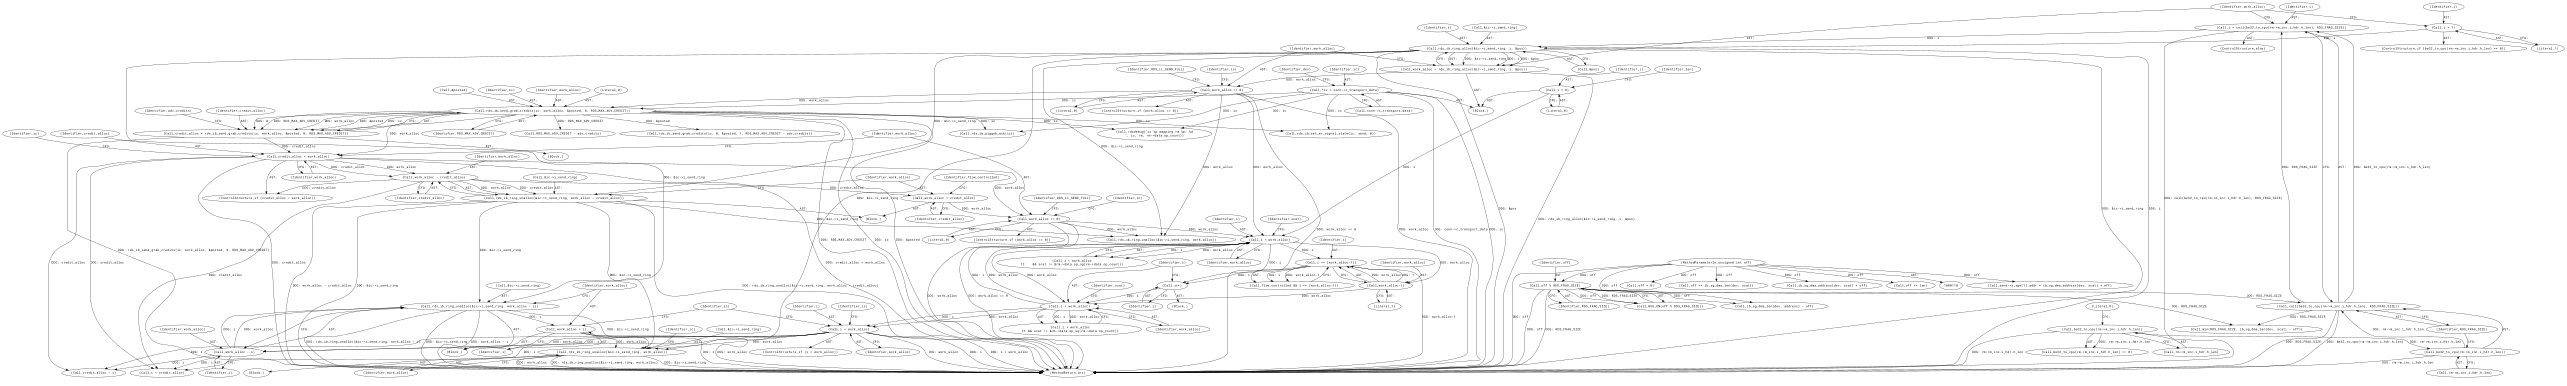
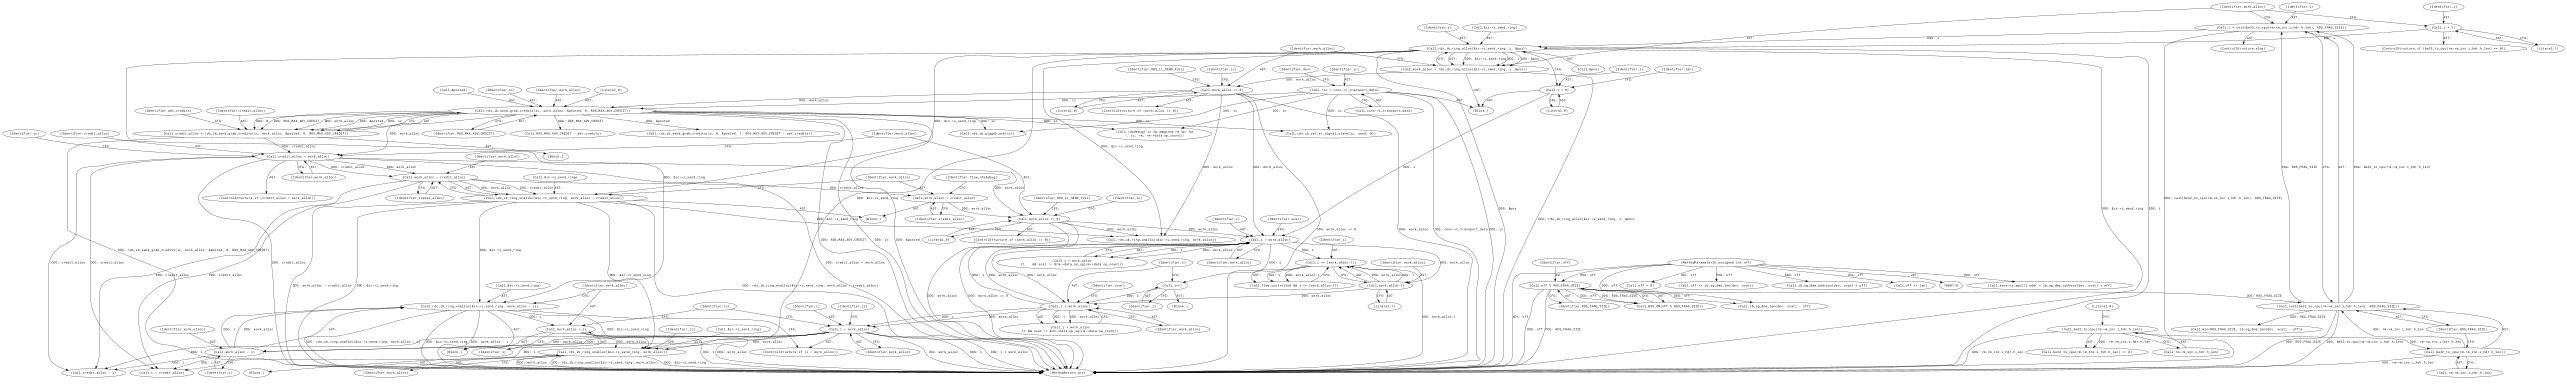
  digraph {
    fontname="Roboto Mono"
    node [fontname="Roboto Mono"]
    edge [fontname="Roboto Mono"]
    n1 [label="(Call,rds_ib_ring_unalloc(&ic->i_send_ring, work_alloc))"]
    n2 [label="(MethodReturn,int)"]
    n3 [label="(Block,)"]
    n4 [label="(Identifier,work_alloc)"]
    n5 [label="(Call,rds_ib_ring_unalloc(&ic->i_send_ring, work_alloc - i))"]
    n6 [label="(Call,work_alloc - i)"]
    n7 [label="(Block,)"]
    n8 [label="(Call,work_alloc = i)"]
    n9 [label="(Call,credit_alloc - i)"]
    n10 [label="(Call,i < credit_alloc)"]
    n11 [label="(Identifier,i)"]
    n12 [label="(Call,rds_ib_ring_alloc(&ic->i_send_ring, i, &pos))"]
    n13 [label="(Call,rds_ib_ring_unalloc(&ic->i_send_ring, work_alloc - credit_alloc))"]
    n14 [label="(Call,work_alloc = rds_ib_ring_alloc(&ic->i_send_ring, i, &pos))"]
    n15 [label="(Call,&pos)"]
    n16 [label="(Call,rds_ib_ring_unalloc(&ic->i_send_ring, work_alloc))"]
    n17 [label="(Call,work_alloc - credit_alloc)"]
    n18 [label="(Block,)"]
    n19 [label="(Block,)"]
    n20 [label="(Call,work_alloc == 0)"]
    n21 [label="(Call,i = 1)"]
    n22 [label="(Literal,1)"]
    n23 [label="(ControlStructure,if (be32_to_cpu(rm->m_inc.i_hdr.h_len) == 0))"]
    n24 [label="(Call,i = ceil(be32_to_cpu(rm->m_inc.i_hdr.h_len), RDS_FRAG_SIZE))"]
    n25 [label="(Call,ceil(be32_to_cpu(rm->m_inc.i_hdr.h_len), RDS_FRAG_SIZE))"]
    n26 [label="(ControlStructure,else)"]
    n27 [label="(Identifier,RDS_FRAG_SIZE)"]
    n28 [label="(Call,min(RDS_FRAG_SIZE, ib_sg_dma_len(dev, scat) - off))"]
    n29 [label="(Call,be32_to_cpu(rm->m_inc.i_hdr.h_len))"]
    n30 [label="(Call,rm->m_inc.i_hdr.h_len)"]
    n31 [label="(Call,be32_to_cpu(rm->m_inc.i_hdr.h_len))"]
    n32 [label="(Call,be32_to_cpu(rm->m_inc.i_hdr.h_len) == 0)"]
    n33 [label="(Call,rm->m_inc.i_hdr.h_len)"]
    n34 [label="(Call,off % RDS_FRAG_SIZE)"]
-   n35 [label="(Call,ib_sg_dma_len(dev, address) - off)"]
+   n35 [label="(Call,ib_sg_dma_len(dev, scat) - off)"]
    n36 [label="(Call,BUG_ON(off % RDS_FRAG_SIZE))"]
    n37 [label="(Identifier,RDS_FRAG_SIZE)"]
    n38 [label="(MethodParameterIn,unsigned int off)"]
    n39 [label="(Call,send->s_sge[1].addr = ib_sg_dma_address(dev, scat) + off)"]
    n40 [label="(Call,off = 0)"]
    n41 [label="(Call,off == ib_sg_dma_len(dev, scat))"]
    n42 [label="(Call,ib_sg_dma_address(dev, scat) + off)"]
    n43 [label="(Call,off += len)"]
    1000118
    n45 [label="(Call,work_alloc = credit_alloc)"]
    n46 [label="(Identifier,credit_alloc)"]
    n47 [label="(Call,work_alloc == 0)"]
    n48 [label="(Identifier,credit_alloc)"]
    n49 [label="(Call,credit_alloc < work_alloc)"]
    n50 [label="(Identifier,work_alloc)"]
    n51 [label="(ControlStructure,if (credit_alloc < work_alloc))"]
    n52 [label="(Call,i < work_alloc)"]
    n53 [label="(ControlStructure,if (work_alloc == 0))"]
    n54 [label="(Literal,0)"]
    n55 [label="(Call,credit_alloc = rds_ib_send_grab_credits(ic, work_alloc, &posted, 0, RDS_MAX_ADV_CREDIT))"]
    n56 [label="(Call,rds_ib_send_grab_credits(ic, work_alloc, &posted, 0, RDS_MAX_ADV_CREDIT))"]
    n57 [label="(Block,)"]
    n58 [label="(Call,rdsdebug(\"ic %p mapping rm %p: %d\n\", ic, rm, rm->data.op_count))"]
    n59 [label="(Call,RDS_MAX_ADV_CREDIT - adv_credits)"]
    n60 [label="(Call,rds_ib_piggyb_ack(ic))"]
    n61 [label="(Call,rds_ib_send_grab_credits(ic, 0, &posted, 1, RDS_MAX_ADV_CREDIT - adv_credits))"]
    n62 [label="(Call,rds_ib_set_wr_signal_state(ic, send, 0))"]
    n63 [label="(Identifier,RDS_MAX_ADV_CREDIT)"]
    n64 [label="(Call,*ic = conn->c_transport_data)"]
    n65 [label="(Call,conn->c_transport_data)"]
    n66 [label="(ControlStructure,if (work_alloc == 0))"]
    n67 [label="(Literal,0)"]
    n68 [label="(Call,i < work_alloc)"]
    n69 [label="(Call,i++)"]
    n70 [label="(Call,i == (work_alloc-1))"]
    n71 [label="(Call,work_alloc-1)"]
    n72 [label="(Call,i < work_alloc\n\t\t    && scat != &rm->data.op_sg[rm->data.op_count])"]
    n73 [label="(Identifier,work_alloc)"]
    n74 [label="(Identifier,i)"]
    n75 [label="(Call,i < work_alloc)"]
    n76 [label="(Identifier,work_alloc)"]
    n77 [label="(ControlStructure,if (i < work_alloc))"]
    n78 [label="(Call,i < work_alloc\n\t\t && scat != &rm->data.op_sg[rm->data.op_count])"]
    n79 [label="(Identifier,work_alloc)"]
    n80 [label="(Block,)"]
    n81 [label="(Identifier,i)"]
    n82 [label="(Call,flow_controlled && i == (work_alloc-1))"]
    n83 [label="(Literal,1)"]
    n84 [label="(Call,i = 0)"]
    n85 [label="(Literal,0)"]
    n86 [label="(Identifier,len)"]
    n87 [label="(Identifier,credit_alloc)"]
    n88 [label="(Identifier,scat)"]
    n89 [label="(Call,&ic->i_send_ring)"]
    n90 [label="(Identifier,work_alloc)"]
    n91 [label="(Call,&posted)"]
    n92 [label="(Identifier,ic)"]
    n93 [label="(Identifier,scat)"]
    n94 [label="(Identifier,i)"]
    n95 [label="(Call,&ic->i_send_ring)"]
    n96 [label="(Identifier,ic)"]
    n97 [label="(Identifier,work_alloc)"]
    n98 [label="(Identifier,ic)"]
    n99 [label="(Identifier,i)"]
    n100 [label="(Call,&ic->i_send_ring)"]
    n101 [label="(Call,&ic->i_send_ring)"]
    n102 [label="(Identifier,ic)"]
    n103 [label="(Identifier,ic)"]
    n104 [label="(Identifier,RDS_LL_SEND_FULL)"]
    n105 [label="(Identifier,RDS_LL_SEND_FULL)"]
    n106 [label="(Identifier,work_alloc)"]
    n107 [label="(Identifier,work_alloc)"]
    n108 [label="(Identifier,ic)"]
    n109 [label="(Literal,0)"]
    n110 [label="(Identifier,work_alloc)"]
    n111 [label="(Identifier,i)"]
    n112 [label="(Identifier,ic)"]
    n113 [label="(Identifier,work_alloc)"]
    n114 [label="(Identifier,adv_credits)"]
-   n115 [label="(Identifier,flow_controlled)"]
+   n115 [label="(Identifier,flow_rdsdebug)"]
    n116 [label="(Identifier,i)"]
    n117 [label="(Identifier,ic)"]
    n118 [label="(Literal,0)"]
    n119 [label="(Identifier,work_alloc)"]
    n120 [label="(Identifier,off)"]
    n121 [label="(Identifier,work_alloc)"]
    n122 [label="(Identifier,i)"]
    n123 [label="(Identifier,i)"]
    n124 [label="(Identifier,i)"]
    n125 [label="(Identifier,i)"]
    n126 [label="(Identifier,credit_alloc)"]
    n127 [label="(Identifier,dev)"]
    n128 [label="(Identifier,work_alloc)"]
    n1 -> n2 [label="DDG: &ic->i_send_ring"]
    n1 -> n2 [label="DDG: work_alloc"]
    n1 -> n2 [label="DDG: rds_ib_ring_unalloc(&ic->i_send_ring, work_alloc)"]
    n1 -> n3 [label="AST: "]
    n1 -> n4 [label="CFG: "]
    n4 -> n1 [label="AST: "]
    n5 -> n1 [label="DDG: &ic->i_send_ring"]
    n5 -> n2 [label="DDG: rds_ib_ring_unalloc(&ic->i_send_ring, work_alloc - i)"]
    n5 -> n2 [label="DDG: &ic->i_send_ring"]
    n5 -> n2 [label="DDG: work_alloc - i"]
-   n5 -> n6 [label="CFG: "]
+   n5 -> n77 [label="CFG: "]
    n5 -> n7 [label="AST: "]
    n5 -> n8 [label="DDG: i"]
    n6 -> n5 [label="AST: "]
    n6 -> n5 [label="DDG: work_alloc"]
    n6 -> n5 [label="DDG: i"]
    n6 -> n9 [label="DDG: i"]
    n6 -> n10 [label="DDG: i"]
    n6 -> n11 [label="CFG: "]
    n8 -> n1 [label="DDG: work_alloc"]
    n8 -> n2 [label="DDG: work_alloc"]
    n8 -> n2 [label="DDG: i"]
    n8 -> n7 [label="AST: "]
    n8 -> n74 [label="CFG: "]
    n11 -> n6 [label="AST: "]
    n12 -> n1 [label="DDG: &ic->i_send_ring"]
    n12 -> n2 [label="DDG: i"]
    n12 -> n2 [label="DDG: &pos"]
    n12 -> n2 [label="DDG: &ic->i_send_ring"]
    n12 -> n5 [label="DDG: &ic->i_send_ring"]
    n12 -> n13 [label="DDG: &ic->i_send_ring"]
    n12 -> n14 [label="AST: "]
    n12 -> n14 [label="DDG: &ic->i_send_ring"]
    n12 -> n14 [label="DDG: i"]
    n12 -> n14 [label="DDG: &pos"]
-   n12 -> n15 [label="CFG: "]
+   n12 -> n84 [label="CFG: "]
    n12 -> n16 [label="DDG: &ic->i_send_ring"]
    n13 -> n1 [label="DDG: &ic->i_send_ring"]
    n13 -> n2 [label="DDG: rds_ib_ring_unalloc(&ic->i_send_ring, work_alloc - credit_alloc)"]
    n13 -> n2 [label="DDG: work_alloc - credit_alloc"]
    n13 -> n2 [label="DDG: &ic->i_send_ring"]
    n13 -> n5 [label="DDG: &ic->i_send_ring"]
    n13 -> n16 [label="DDG: &ic->i_send_ring"]
    n13 -> n17 [label="CFG: "]
    n13 -> n18 [label="AST: "]
    n14 -> n2 [label="DDG: rds_ib_ring_alloc(&ic->i_send_ring, i, &pos)"]
    n14 -> n12 [label="CFG: "]
    n14 -> n19 [label="AST: "]
    n14 -> n20 [label="DDG: work_alloc"]
    n15 -> n12 [label="AST: "]
-   n17 -> n51 [label="DDG: credit_alloc"]
+   n17 -> n9 [label="DDG: credit_alloc"]
    n17 -> n10 [label="DDG: credit_alloc"]
    n17 -> n13 [label="AST: "]
    n17 -> n13 [label="DDG: work_alloc"]
    n17 -> n13 [label="DDG: credit_alloc"]
    n17 -> n45 [label="DDG: credit_alloc"]
    n17 -> n46 [label="CFG: "]
    n20 -> n2 [label="DDG: work_alloc == 0"]
    n20 -> n2 [label="DDG: work_alloc"]
    n20 -> n16 [label="DDG: work_alloc"]
    n20 -> n52 [label="DDG: work_alloc"]
    n20 -> n56 [label="DDG: work_alloc"]
    n20 -> n66 [label="AST: "]
    n20 -> n67 [label="CFG: "]
    n21 -> n12 [label="DDG: i"]
    n21 -> n22 [label="CFG: "]
    n21 -> n23 [label="AST: "]
    n22 -> n21 [label="AST: "]
    n24 -> n2 [label="DDG: ceil(be32_to_cpu(rm->m_inc.i_hdr.h_len), RDS_FRAG_SIZE)"]
    n24 -> n12 [label="DDG: i"]
    n24 -> n25 [label="CFG: "]
    n24 -> n26 [label="AST: "]
    n25 -> n2 [label="DDG: be32_to_cpu(rm->m_inc.i_hdr.h_len)"]
    n25 -> n2 [label="DDG: RDS_FRAG_SIZE"]
    n25 -> n24 [label="AST: "]
    n25 -> n24 [label="DDG: be32_to_cpu(rm->m_inc.i_hdr.h_len)"]
    n25 -> n24 [label="DDG: RDS_FRAG_SIZE"]
    n25 -> n27 [label="CFG: "]
    n25 -> n28 [label="DDG: RDS_FRAG_SIZE"]
    n27 -> n25 [label="AST: "]
    n27 -> n29 [label="CFG: "]
    n29 -> n2 [label="DDG: rm->m_inc.i_hdr.h_len"]
    n29 -> n25 [label="AST: "]
    n29 -> n25 [label="DDG: rm->m_inc.i_hdr.h_len"]
    n29 -> n30 [label="CFG: "]
    n30 -> n29 [label="AST: "]
    n31 -> n2 [label="DDG: rm->m_inc.i_hdr.h_len"]
    n31 -> n29 [label="DDG: rm->m_inc.i_hdr.h_len"]
    n31 -> n32 [label="AST: "]
    n31 -> n32 [label="DDG: rm->m_inc.i_hdr.h_len"]
    n31 -> n33 [label="CFG: "]
    n33 -> n31 [label="AST: "]
    n34 -> n2 [label="DDG: off"]
    n34 -> n2 [label="DDG: RDS_FRAG_SIZE"]
    n34 -> n25 [label="DDG: RDS_FRAG_SIZE"]
-   n34 -> n28 [label="DDG: RDS_FRAG_SIZE"]
    n34 -> n35 [label="DDG: off"]
    n34 -> n36 [label="AST: "]
    n34 -> n36 [label="DDG: off"]
    n34 -> n36 [label="DDG: RDS_FRAG_SIZE"]
    n34 -> n37 [label="CFG: "]
    n36 -> n34 [label="CFG: "]
    n37 -> n34 [label="AST: "]
-   n38 -> n2 [label="DDG: off"]
+   n38 -> n2 [label="ADV: off"]
    n38 -> n34 [label="DDG: off"]
    n38 -> n35 [label="DDG: off"]
    n38 -> n39 [label="DDG: off"]
    n38 -> n40 [label="DDG: off"]
    n38 -> n41 [label="DDG: off"]
    n38 -> n42 [label="DDG: off"]
    n38 -> n43 [label="DDG: off"]
    n38 -> 1000118 [label="AST: "]
    n45 -> n18 [label="AST: "]
    n45 -> n47 [label="DDG: work_alloc"]
    n45 -> n48 [label="CFG: "]
    n46 -> n17 [label="AST: "]
    n47 -> n2 [label="DDG: work_alloc == 0"]
    n47 -> n2 [label="DDG: work_alloc"]
    n47 -> n16 [label="DDG: work_alloc"]
    n47 -> n52 [label="DDG: work_alloc"]
    n47 -> n53 [label="AST: "]
    n47 -> n54 [label="CFG: "]
    n48 -> n45 [label="AST: "]
    n49 -> n2 [label="DDG: credit_alloc < work_alloc"]
    n49 -> n2 [label="DDG: credit_alloc"]
    n49 -> n9 [label="DDG: credit_alloc"]
    n49 -> n10 [label="DDG: credit_alloc"]
    n49 -> n17 [label="DDG: work_alloc"]
    n49 -> n17 [label="DDG: credit_alloc"]
    n49 -> n47 [label="DDG: work_alloc"]
    n49 -> n50 [label="CFG: "]
    n49 -> n51 [label="AST: "]
    n50 -> n49 [label="AST: "]
    n52 -> n68 [label="DDG: work_alloc"]
    n52 -> n69 [label="DDG: i"]
    n52 -> n70 [label="DDG: i"]
    n52 -> n71 [label="DDG: work_alloc"]
    n52 -> n72 [label="AST: "]
    n52 -> n72 [label="DDG: i"]
    n52 -> n72 [label="DDG: work_alloc"]
    n52 -> n73 [label="CFG: "]
    n54 -> n47 [label="AST: "]
    n55 -> n2 [label="DDG: rds_ib_send_grab_credits(ic, work_alloc, &posted, 0, RDS_MAX_ADV_CREDIT)"]
    n55 -> n49 [label="DDG: credit_alloc"]
    n55 -> n56 [label="CFG: "]
    n55 -> n57 [label="AST: "]
    n56 -> n2 [label="DDG: RDS_MAX_ADV_CREDIT"]
    n56 -> n2 [label="DDG: ic"]
    n56 -> n2 [label="DDG: &posted"]
    n56 -> n49 [label="DDG: work_alloc"]
    n56 -> n55 [label="AST: "]
    n56 -> n55 [label="DDG: 0"]
    n56 -> n55 [label="DDG: RDS_MAX_ADV_CREDIT"]
    n56 -> n55 [label="DDG: work_alloc"]
    n56 -> n55 [label="DDG: &posted"]
    n56 -> n55 [label="DDG: ic"]
    n56 -> n58 [label="DDG: ic"]
    n56 -> n59 [label="DDG: RDS_MAX_ADV_CREDIT"]
    n56 -> n60 [label="DDG: ic"]
    n56 -> n61 [label="DDG: &posted"]
    n56 -> n62 [label="DDG: ic"]
    n56 -> n63 [label="CFG: "]
    n63 -> n56 [label="AST: "]
    n64 -> n2 [label="DDG: ic"]
    n64 -> n2 [label="DDG: conn->c_transport_data"]
    n64 -> n19 [label="AST: "]
    n64 -> n56 [label="DDG: ic"]
    n64 -> n58 [label="DDG: ic"]
    n64 -> n60 [label="DDG: ic"]
    n64 -> n62 [label="DDG: ic"]
    n64 -> n65 [label="CFG: "]
    n65 -> n64 [label="AST: "]
    n67 -> n20 [label="AST: "]
    n68 -> n52 [label="DDG: i"]
    n68 -> n52 [label="DDG: work_alloc"]
    n68 -> n75 [label="DDG: i"]
    n68 -> n75 [label="DDG: work_alloc"]
    n68 -> n78 [label="AST: "]
    n68 -> n78 [label="DDG: i"]
    n68 -> n78 [label="DDG: work_alloc"]
    n68 -> n79 [label="CFG: "]
    n69 -> n68 [label="DDG: i"]
    n69 -> n80 [label="AST: "]
    n69 -> n81 [label="CFG: "]
    n70 -> n2 [label="DDG: work_alloc-1"]
-   n70 -> n69 [label="DDG: i"]
    n70 -> n71 [label="CFG: "]
    n70 -> n82 [label="AST: "]
    n70 -> n82 [label="DDG: i"]
    n70 -> n82 [label="DDG: work_alloc-1"]
    n71 -> n68 [label="DDG: work_alloc"]
    n71 -> n70 [label="AST: "]
    n71 -> n70 [label="DDG: work_alloc"]
    n71 -> n70 [label="DDG: 1"]
    n71 -> n83 [label="CFG: "]
    n72 -> n52 [label="CFG: "]
    n73 -> n52 [label="AST: "]
    n74 -> n8 [label="AST: "]
    n75 -> n1 [label="DDG: work_alloc"]
    n75 -> n2 [label="DDG: i"]
    n75 -> n2 [label="DDG: i < work_alloc"]
    n75 -> n2 [label="DDG: work_alloc"]
    n75 -> n6 [label="DDG: work_alloc"]
    n75 -> n6 [label="DDG: i"]
    n75 -> n9 [label="DDG: i"]
    n75 -> n10 [label="DDG: i"]
    n75 -> n76 [label="CFG: "]
    n75 -> n77 [label="AST: "]
    n76 -> n75 [label="AST: "]
    n78 -> n68 [label="CFG: "]
    n79 -> n68 [label="AST: "]
    n81 -> n69 [label="AST: "]
    n82 -> n70 [label="CFG: "]
    n83 -> n71 [label="AST: "]
    n84 -> n19 [label="AST: "]
    n84 -> n52 [label="DDG: i"]
    n84 -> n85 [label="CFG: "]
    n85 -> n84 [label="AST: "]
    n86 -> n84 [label="CFG: "]
    n87 -> n49 [label="AST: "]
    n88 -> n68 [label="CFG: "]
    n89 -> n13 [label="AST: "]
    n90 -> n13 [label="CFG: "]
    n90 -> n45 [label="AST: "]
    n91 -> n56 [label="AST: "]
    n92 -> n47 [label="CFG: "]
    n93 -> n52 [label="CFG: "]
    n94 -> n12 [label="AST: "]
    n95 -> n12 [label="AST: "]
    n96 -> n56 [label="AST: "]
    n97 -> n14 [label="CFG: "]
    n97 -> n20 [label="AST: "]
    n98 -> n8 [label="CFG: "]
    n98 -> n75 [label="CFG: "]
    n99 -> n21 [label="AST: "]
    n100 -> n1 [label="AST: "]
    n101 -> n5 [label="AST: "]
    n102 -> n20 [label="CFG: "]
    n103 -> n1 [label="CFG: "]
    n104 -> n20 [label="CFG: "]
    n105 -> n47 [label="CFG: "]
    n106 -> n56 [label="AST: "]
    n107 -> n17 [label="AST: "]
    n108 -> n49 [label="CFG: "]
    n109 -> n31 [label="CFG: "]
    n110 -> n47 [label="AST: "]
    n110 -> n49 [label="CFG: "]
    n111 -> n68 [label="AST: "]
    n111 -> n69 [label="CFG: "]
    n112 -> n64 [label="AST: "]
    n113 -> n5 [label="CFG: "]
    n113 -> n8 [label="AST: "]
    n114 -> n55 [label="CFG: "]
    n115 -> n45 [label="CFG: "]
    n116 -> n70 [label="AST: "]
    n117 -> n75 [label="CFG: "]
    n118 -> n56 [label="AST: "]
    n119 -> n14 [label="AST: "]
    n119 -> n21 [label="CFG: "]
    n119 -> n24 [label="CFG: "]
    n120 -> n34 [label="AST: "]
    n121 -> n6 [label="AST: "]
    n122 -> n52 [label="AST: "]
    n123 -> n75 [label="AST: "]
    n124 -> n84 [label="AST: "]
    n125 -> n24 [label="AST: "]
    n126 -> n55 [label="AST: "]
    n127 -> n64 [label="CFG: "]
    n128 -> n71 [label="AST: "]
  }
